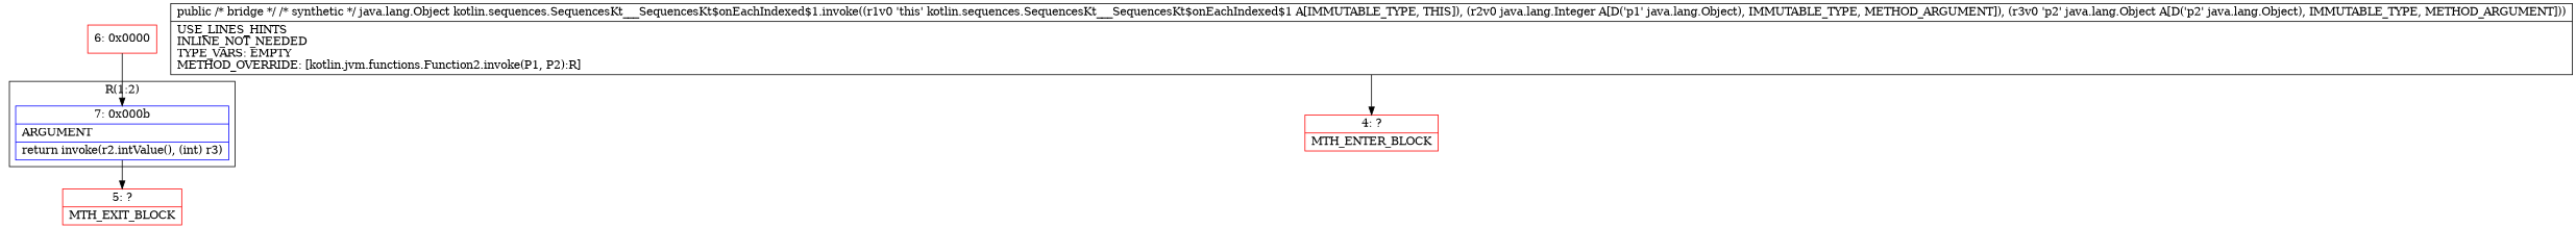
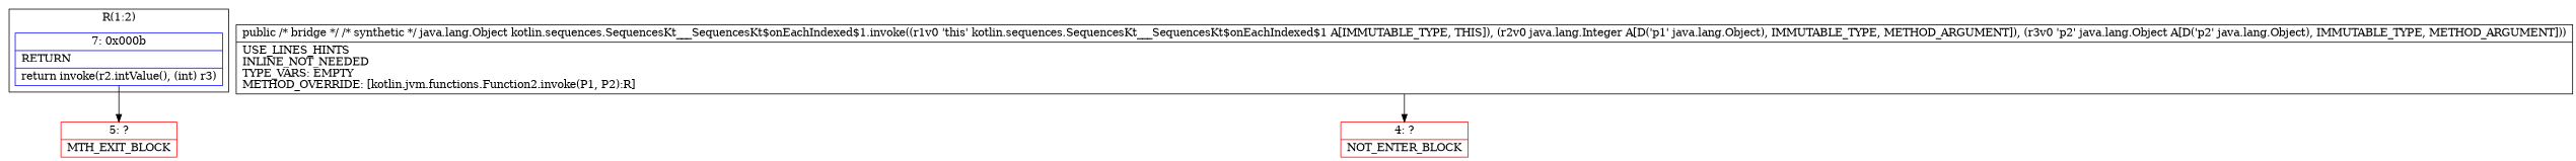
  digraph {
    node [color=red shape=record]
-   n1 [color=blue label="{7\:\ 0x000b|ARGUMENT\l|return invoke(r2.intValue(), (int) r3)\l}"]
+   n1 [color=blue label="{7\:\ 0x000b|RETURN\l|return invoke(r2.intValue(), (int) r3)\l}"]
    n2 [label="{5\:\ ?|MTH_EXIT_BLOCK\l}"]
-   n3 [label="{4\:\ ?|MTH_ENTER_BLOCK\l}"]
-   n4 [label="{6\:\ 0x0000}"]
+   n3 [label="{4\:\ ?|NOT_ENTER_BLOCK\l}"]
    n5 [label="{public \/* bridge *\/ \/* synthetic *\/ java.lang.Object kotlin.sequences.SequencesKt___SequencesKt$onEachIndexed$1.invoke((r1v0 'this' kotlin.sequences.SequencesKt___SequencesKt$onEachIndexed$1 A[IMMUTABLE_TYPE, THIS]), (r2v0 java.lang.Integer A[D('p1' java.lang.Object), IMMUTABLE_TYPE, METHOD_ARGUMENT]), (r3v0 'p2' java.lang.Object A[D('p2' java.lang.Object), IMMUTABLE_TYPE, METHOD_ARGUMENT]))  | USE_LINES_HINTS\lINLINE_NOT_NEEDED\lTYPE_VARS: EMPTY\lMETHOD_OVERRIDE: [kotlin.jvm.functions.Function2.invoke(P1, P2):R]\l}" color=""]
    subgraph cluster_1 {
      label="R(1:2)"
      n1
    }
    n1 -> n2
-   n4 -> n1
    n5 -> n3
  }
